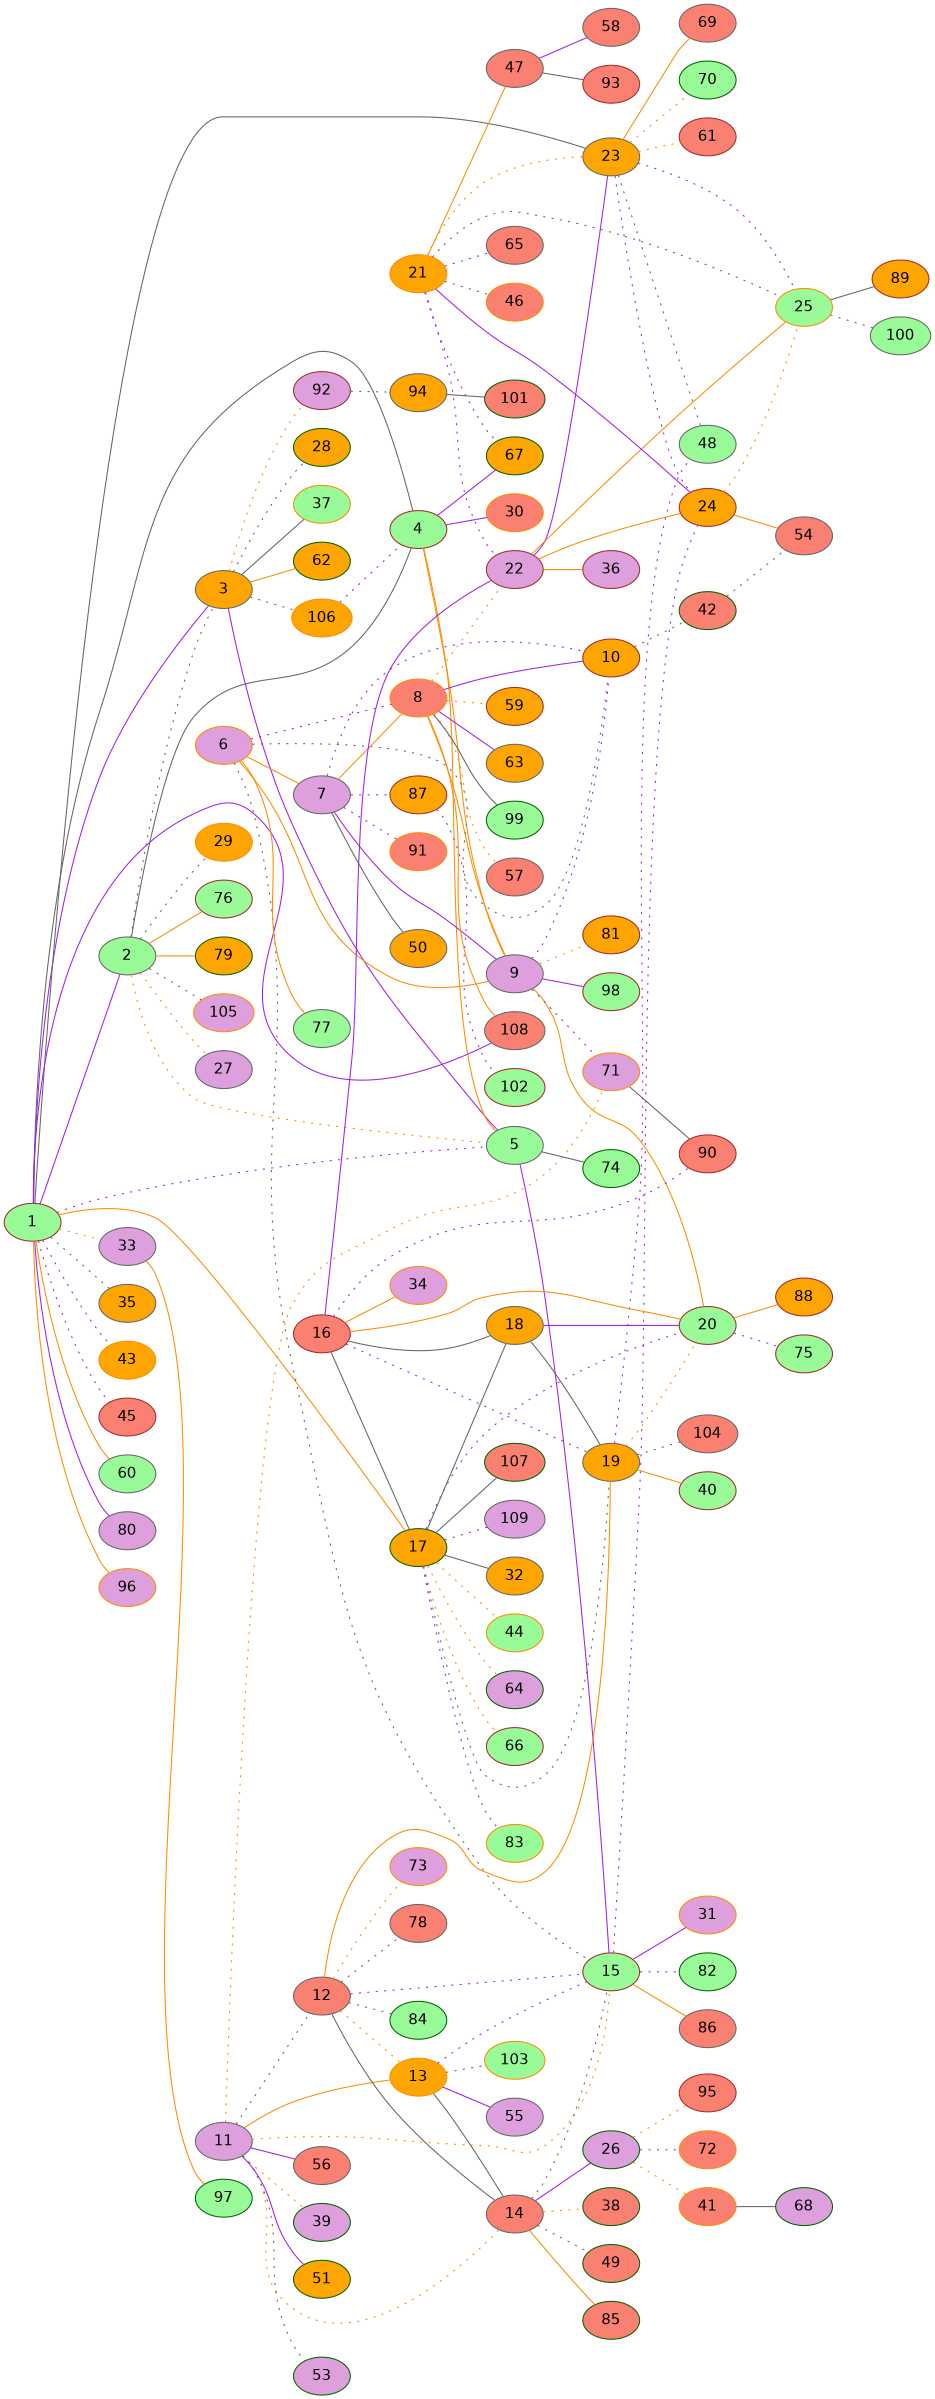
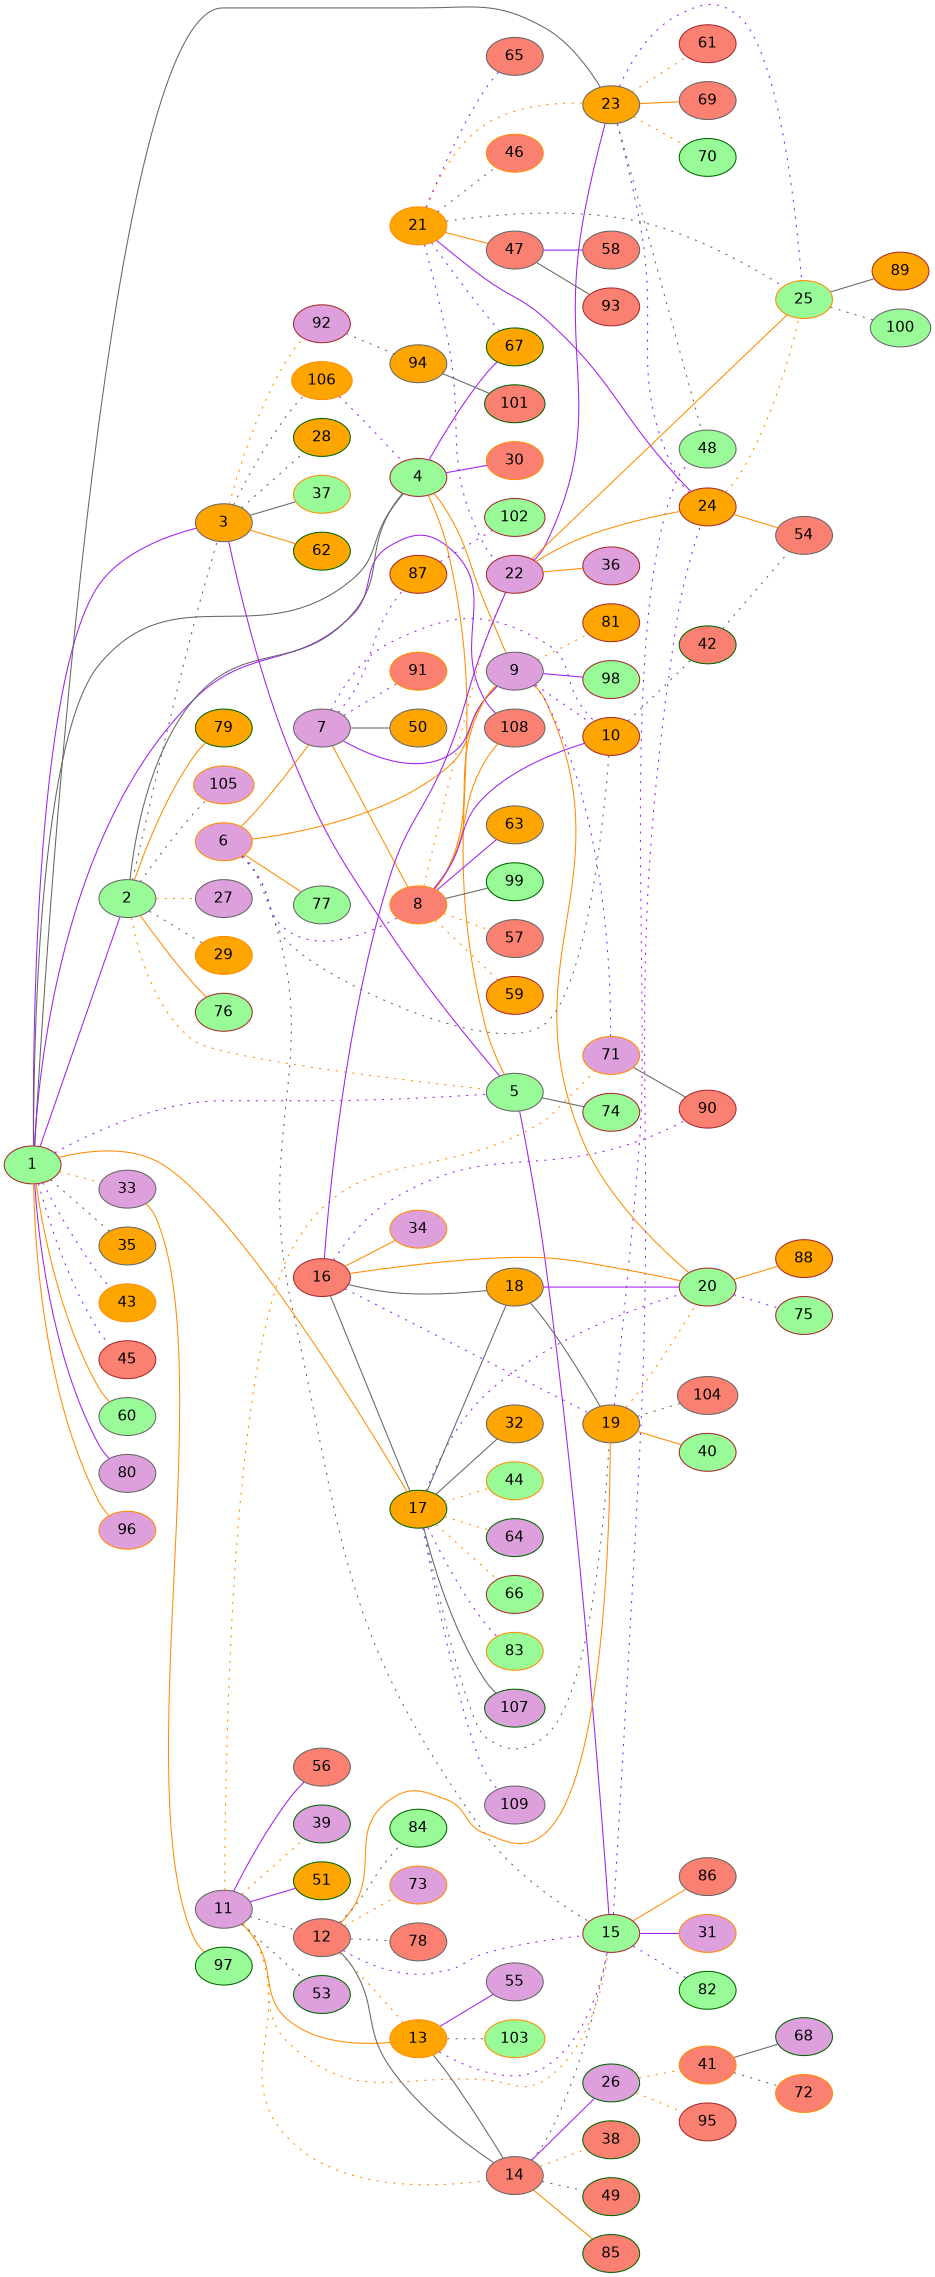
  graph {
    fontname="DejaVu Sans"
    rankdir=LR
    node [color=gray40 fillcolor=salmon fontname="DejaVu Sans" style=filled]
    edge [color=darkorange fontname="DejaVu Sans" style=dotted]
    1 [color=brown fillcolor=palegreen]
    2 [fillcolor=palegreen]
    3 [fillcolor=orange]
    4 [color=brown fillcolor=palegreen]
    5 [fillcolor=palegreen]
    17 [color=darkgreen fillcolor=orange]
    23 [fillcolor=orange]
    33 [fillcolor=plum]
    35 [fillcolor=orange]
    43 [color=darkorange fillcolor=orange]
    45 [color=brown]
    60 [fillcolor=palegreen]
    80 [fillcolor=plum]
    96 [color=darkorange fillcolor=plum]
    108
    27 [fillcolor=plum]
    29 [color=darkorange fillcolor=orange]
    76 [color=brown fillcolor=palegreen]
    79 [color=darkgreen fillcolor=orange]
    105 [color=darkorange fillcolor=plum]
    28 [color=darkgreen fillcolor=orange]
    37 [color=darkorange fillcolor=palegreen]
    62 [color=darkgreen fillcolor=orange]
    92 [color=brown fillcolor=plum]
    106 [color=darkorange fillcolor=orange]
    9 [fillcolor=plum]
    30 [color=darkorange]
    67 [color=darkgreen fillcolor=orange]
    15 [color=brown fillcolor=palegreen]
-   74 [color=darkgreen fillcolor=palegreen]
+   74 [color=brown fillcolor=palegreen]
    20 [color=brown fillcolor=palegreen]
    19 [fillcolor=orange]
    18 [fillcolor=orange]
    32 [fillcolor=orange]
    44 [color=darkorange fillcolor=palegreen]
    64 [color=darkgreen fillcolor=plum]
    66 [color=brown fillcolor=palegreen]
    83 [color=darkorange fillcolor=palegreen]
-   107 [color=darkgreen]
+   107 [color=darkgreen fillcolor=plum]
    109 [fillcolor=plum]
    24 [color=brown fillcolor=orange]
    48 [fillcolor=palegreen]
    25 [color=darkorange fillcolor=palegreen]
    61 [color=brown]
    69
    70 [color=darkgreen fillcolor=palegreen]
    97 [color=darkgreen fillcolor=palegreen]
    94 [fillcolor=orange]
    10 [color=brown fillcolor=orange]
    71 [color=darkorange fillcolor=plum]
    81 [color=brown fillcolor=orange]
    98 [color=brown fillcolor=palegreen]
    31 [color=darkorange fillcolor=plum]
    82 [color=darkgreen fillcolor=palegreen]
    86
    6 [color=darkorange fillcolor=plum]
    7 [fillcolor=plum]
    8 [color=darkorange]
    77 [fillcolor=palegreen]
    50 [fillcolor=orange]
    87 [color=brown fillcolor=orange]
    91 [color=darkorange]
    22 [color=brown fillcolor=plum]
    57
    59 [color=brown fillcolor=orange]
    63 [fillcolor=orange]
    99 [color=darkgreen fillcolor=palegreen]
    42 [color=darkgreen]
    102 [color=brown fillcolor=palegreen]
    36 [color=brown fillcolor=plum]
    75 [color=brown fillcolor=palegreen]
    88 [color=brown fillcolor=orange]
    90 [color=brown]
    54
    11 [fillcolor=plum]
    12
    13 [color=darkorange fillcolor=orange]
    14
    39 [color=darkgreen fillcolor=plum]
    51 [color=darkgreen fillcolor=orange]
    53 [color=darkgreen fillcolor=plum]
    56
    73 [color=darkorange fillcolor=plum]
    78
    84 [color=darkgreen fillcolor=palegreen]
    55 [fillcolor=plum]
    103 [color=darkorange fillcolor=palegreen]
    26 [color=darkgreen fillcolor=plum]
    38 [color=darkgreen]
    49 [color=darkgreen]
    85 [color=darkgreen]
    40 [color=brown fillcolor=palegreen]
    104
    41 [color=darkorange]
    95 [color=brown]
    16 [color=brown]
    34 [color=darkorange fillcolor=plum]
    21 [color=darkorange fillcolor=orange]
    46 [color=darkorange]
    47
    65
    89 [color=brown fillcolor=orange]
    100 [fillcolor=palegreen]
    58
    93 [color=brown]
    68 [color=darkgreen fillcolor=plum]
    72 [color=darkorange]
    101 [color=darkgreen]
    1 -- 2 [color=purple style=solid]
    1 -- 3 [color=purple style=solid]
    1 -- 4 [color=gray40 style=solid]
    1 -- 5 [color=purple]
    1 -- 17 [style=solid]
    1 -- 23 [color=gray40 style=solid]
    1 -- 33
    1 -- 35 [color=gray40]
    1 -- 43 [color=purple]
    1 -- 45 [color=purple]
    1 -- 60 [style=solid]
    1 -- 80 [color=purple style=solid]
    1 -- 96 [style=solid]
    1 -- 108 [color=purple style=solid]
    2 -- 3 [color=gray40]
    2 -- 4 [color=gray40 style=solid]
    2 -- 5
    2 -- 27
    2 -- 29 [color=gray40]
    2 -- 76 [style=solid]
    2 -- 79 [style=solid]
    2 -- 105 [color=gray40]
    3 -- 5 [color=purple style=solid]
    3 -- 28 [color=gray40]
    3 -- 37 [color=gray40 style=solid]
    3 -- 62 [style=solid]
    3 -- 92
    3 -- 106 [color=gray40]
    4 -- 5 [style=solid]
    4 -- 9 [style=solid]
    4 -- 30 [color=purple style=solid]
    4 -- 67 [color=purple style=solid]
    5 -- 15 [color=purple style=solid]
    5 -- 74 [color=gray40 style=solid]
    17 -- 20 [color=purple]
    17 -- 19 [color=gray40]
    17 -- 18 [color=gray40 style=solid]
    17 -- 32 [color=gray40 style=solid]
    17 -- 44
    17 -- 64
    17 -- 66
    17 -- 83 [color=purple]
    17 -- 107 [color=gray40 style=solid]
    17 -- 109 [color=purple]
    23 -- 24 [color=purple]
    23 -- 48 [color=gray40]
    23 -- 25 [color=purple]
    23 -- 61
    23 -- 69 [style=solid]
    23 -- 70
    33 -- 97 [style=solid]
    92 -- 94 [color=gray40]
    106 -- 4 [color=purple]
    9 -- 20 [style=solid]
    9 -- 10 [color=purple]
    9 -- 71 [color=purple]
    9 -- 81
    9 -- 98 [color=purple style=solid]
    15 -- 24 [color=purple]
    15 -- 31 [color=purple style=solid]
    15 -- 82 [color=purple]
    15 -- 86 [style=solid]
    20 -- 75 [color=purple]
    20 -- 88 [style=solid]
    19 -- 20
    19 -- 48 [color=purple]
    19 -- 40 [style=solid]
    19 -- 104 [color=gray40]
    18 -- 20 [color=purple style=solid]
    18 -- 19 [color=gray40 style=solid]
    24 -- 25
    24 -- 54 [style=solid]
    25 -- 89 [color=gray40 style=solid]
    25 -- 100 [color=gray40]
    94 -- 101 [color=gray40 style=solid]
    10 -- 42 [color=gray40]
    71 -- 90 [color=gray40 style=solid]
    6 -- 9 [style=solid]
    6 -- 15 [color=gray40]
    6 -- 10 [color=gray40]
    6 -- 7 [style=solid]
    6 -- 8 [color=purple]
    6 -- 77 [style=solid]
    7 -- 9 [color=purple style=solid]
    7 -- 10 [color=purple]
    7 -- 8 [style=solid]
    7 -- 50 [color=gray40 style=solid]
    7 -- 87 [color=purple]
    7 -- 91 [color=purple]
    8 -- 108 [style=solid]
    8 -- 9 [style=solid]
    8 -- 10 [color=purple style=solid]
    8 -- 22
    8 -- 57
    8 -- 59
    8 -- 63 [color=purple style=solid]
    8 -- 99 [color=gray40 style=solid]
    87 -- 102 [color=purple]
    22 -- 23 [color=purple style=solid]
    22 -- 24 [style=solid]
    22 -- 25 [style=solid]
    22 -- 36 [style=solid]
    42 -- 54 [color=gray40]
    11 -- 15
    11 -- 71
    11 -- 12 [color=gray40]
    11 -- 13 [style=solid]
    11 -- 14
    11 -- 39
    11 -- 51 [color=purple style=solid]
    11 -- 53 [color=gray40]
    11 -- 56 [color=purple style=solid]
    12 -- 15 [color=purple]
    12 -- 19 [style=solid]
    12 -- 13
    12 -- 14 [color=gray40 style=solid]
    12 -- 73
    12 -- 78 [color=gray40]
    12 -- 84 [color=gray40]
    13 -- 15 [color=purple]
    13 -- 14 [color=gray40 style=solid]
    13 -- 55 [color=purple style=solid]
    13 -- 103 [color=gray40]
    14 -- 15 [color=gray40]
    14 -- 26 [color=purple style=solid]
    14 -- 38
    14 -- 49 [color=gray40]
    14 -- 85 [style=solid]
    26 -- 41
    26 -- 95
    41 -- 68 [color=gray40 style=solid]
-   26 -- 72 [color=gray40]
+   41 -- 72 [color=gray40]
    16 -- 17 [color=gray40 style=solid]
    16 -- 20 [style=solid]
    16 -- 19 [color=purple]
    16 -- 18 [color=gray40 style=solid]
    16 -- 22 [color=purple style=solid]
    16 -- 90 [color=purple]
    16 -- 34 [style=solid]
    21 -- 23
    21 -- 67 [color=purple]
    21 -- 24 [color=purple style=solid]
    21 -- 25 [color=gray40]
    21 -- 22 [color=purple]
    21 -- 46 [color=gray40]
    21 -- 47 [style=solid]
    21 -- 65 [color=purple]
    47 -- 58 [color=purple style=solid]
    47 -- 93 [color=gray40 style=solid]
  }
